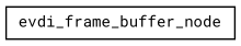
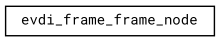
  digraph {
    rankdir=LR
    fontname="Roboto Mono"
-   n1 [color=black fillcolor=white fontname="Roboto Mono" fontsize=10 height=0.2 label=evdi_frame_buffer_node shape=record style=filled width=0.4]
+   n1 [color=black fillcolor=white fontname="Roboto Mono" fontsize=10 height=0.2 label=evdi_frame_frame_node shape=record style=filled width=0.4]
  }
